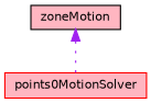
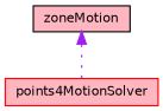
  digraph {
    node [fillcolor=lightpink fontname=Helvetica fontsize=10 shape=record style=filled]
    n1 [color=black fontcolor=black height=0.2 label=zoneMotion width=0.4]
-   n2 [color=red height=0.2 label=points0MotionSolver width=0.4]
+   n2 [color=red height=0.2 label=points4MotionSolver width=0.4]
    n1 -> n2 [color=purple dir=back fontname=Helvetica fontsize=10 labelfontname=Helvetica labelfontsize=10 style=dotted]
  }
